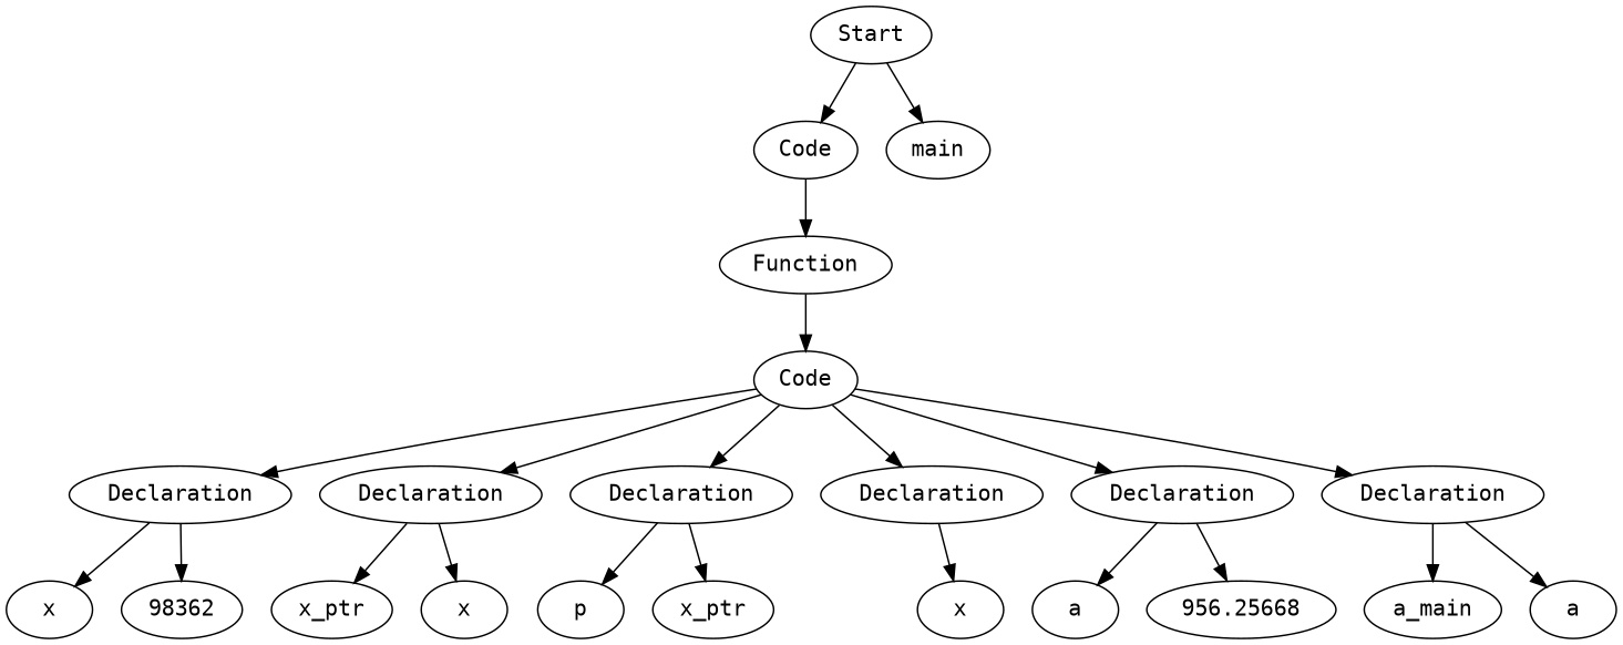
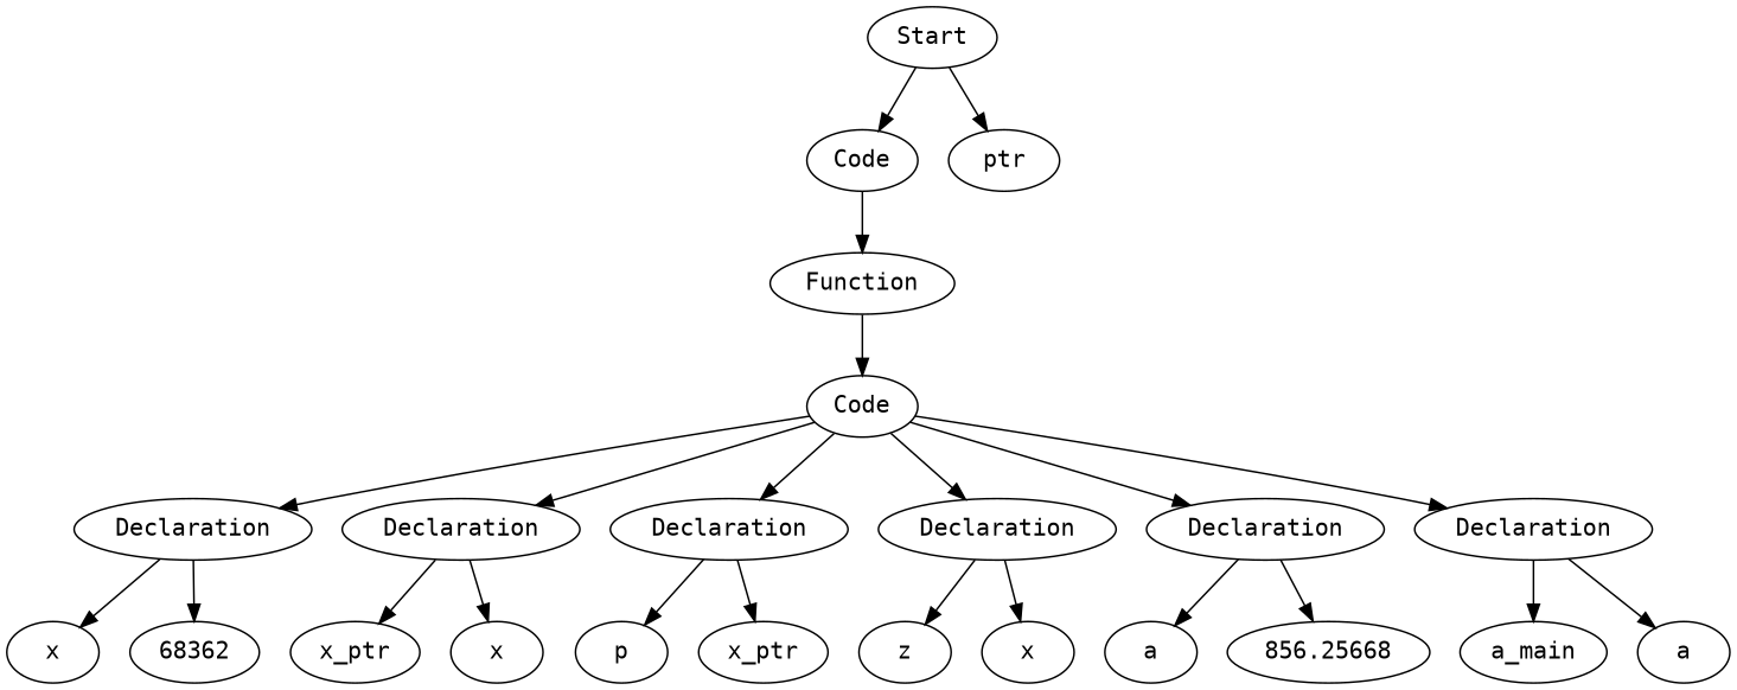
  digraph {
    fontname="DejaVu Sans Mono"
    node [fontname="DejaVu Sans Mono"]
    edge [fontname="DejaVu Sans Mono"]
    n1 [label=Start]
    n2 [label=Code]
-   n3 [label=main]
+   n3 [label=ptr]
    n4 [label=Function]
    n5 [label=Code]
    n6 [label=Declaration]
    n7 [label=Declaration]
    n8 [label=Declaration]
    n9 [label=Declaration]
    n10 [label=Declaration]
    n11 [label=Declaration]
    n12 [label=x]
-   n13 [label=98362]
+   n13 [label=68362]
    n14 [label=x_ptr]
    n15 [label=x]
    n16 [label=p]
    n17 [label=x_ptr]
+   n18 [label=z]
    n19 [label=x]
    n20 [label=a]
-   n21 [label=956.25668]
+   n21 [label=856.25668]
    n22 [label=a_main]
    n23 [label=a]
    n1 -> n2
    n1 -> n3
    n2 -> n4
    n4 -> n5
    n5 -> n6
    n5 -> n7
    n5 -> n8
    n5 -> n9
    n5 -> n10
    n5 -> n11
    n6 -> n12
    n6 -> n13
    n7 -> n14
    n7 -> n15
    n8 -> n16
    n8 -> n17
+   n9 -> n18
    n9 -> n19
    n10 -> n20
    n10 -> n21
    n11 -> n22
    n11 -> n23
  }
